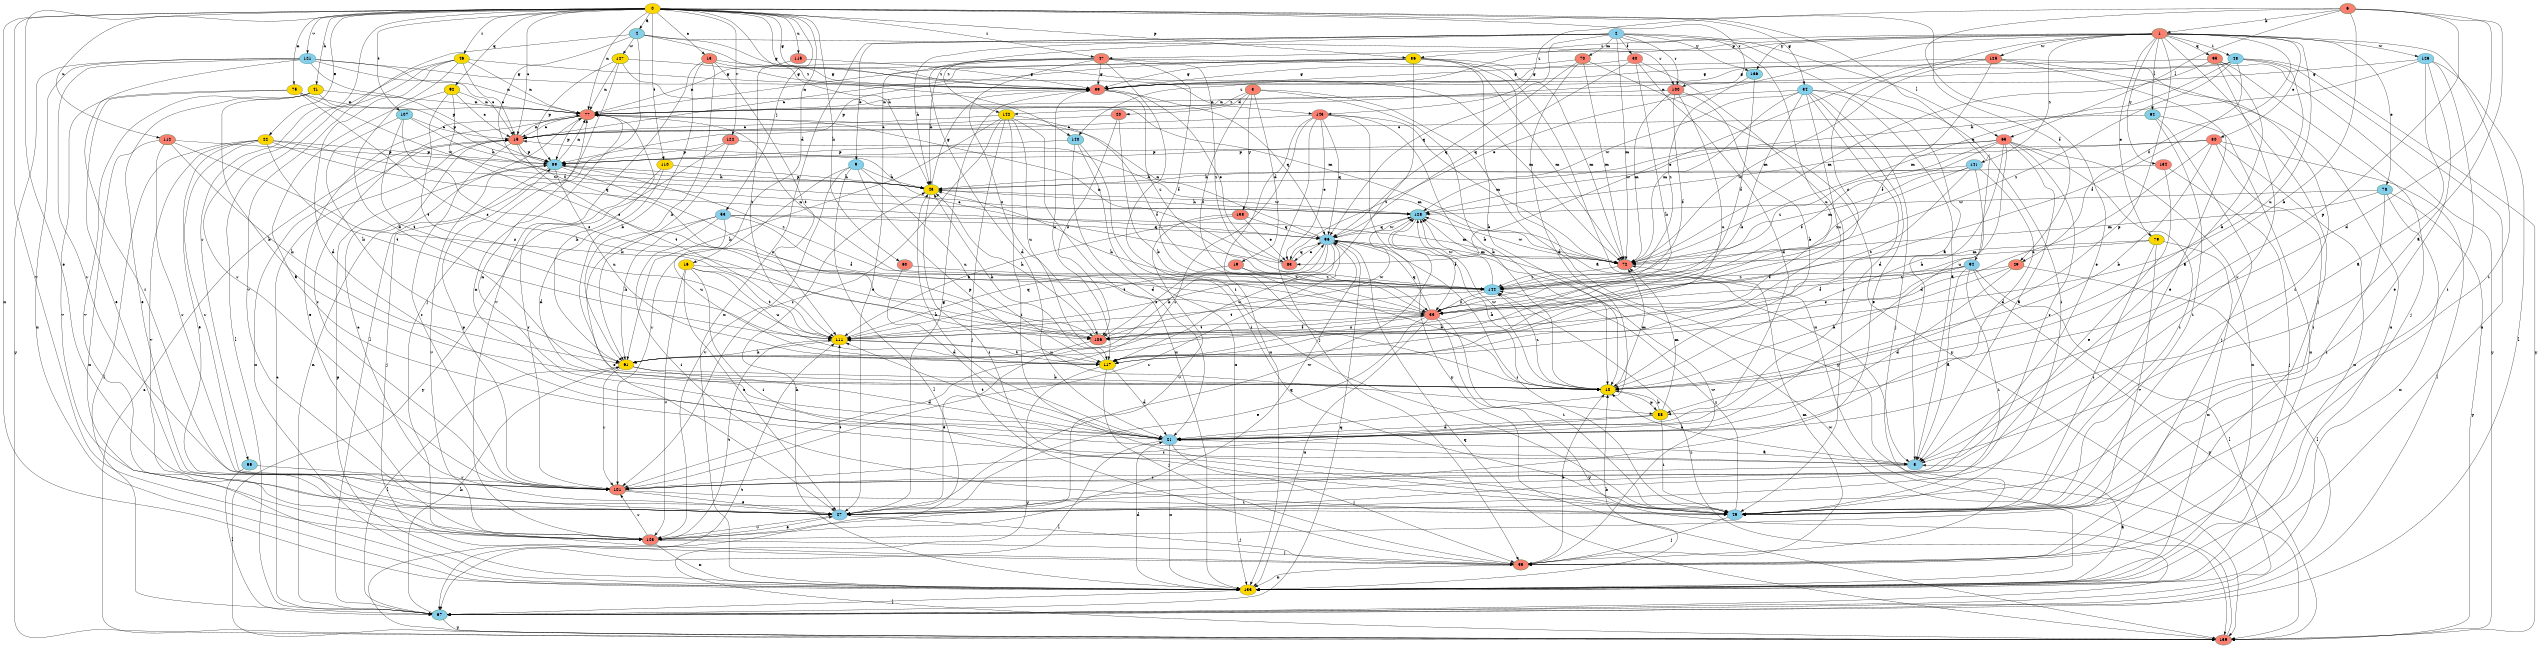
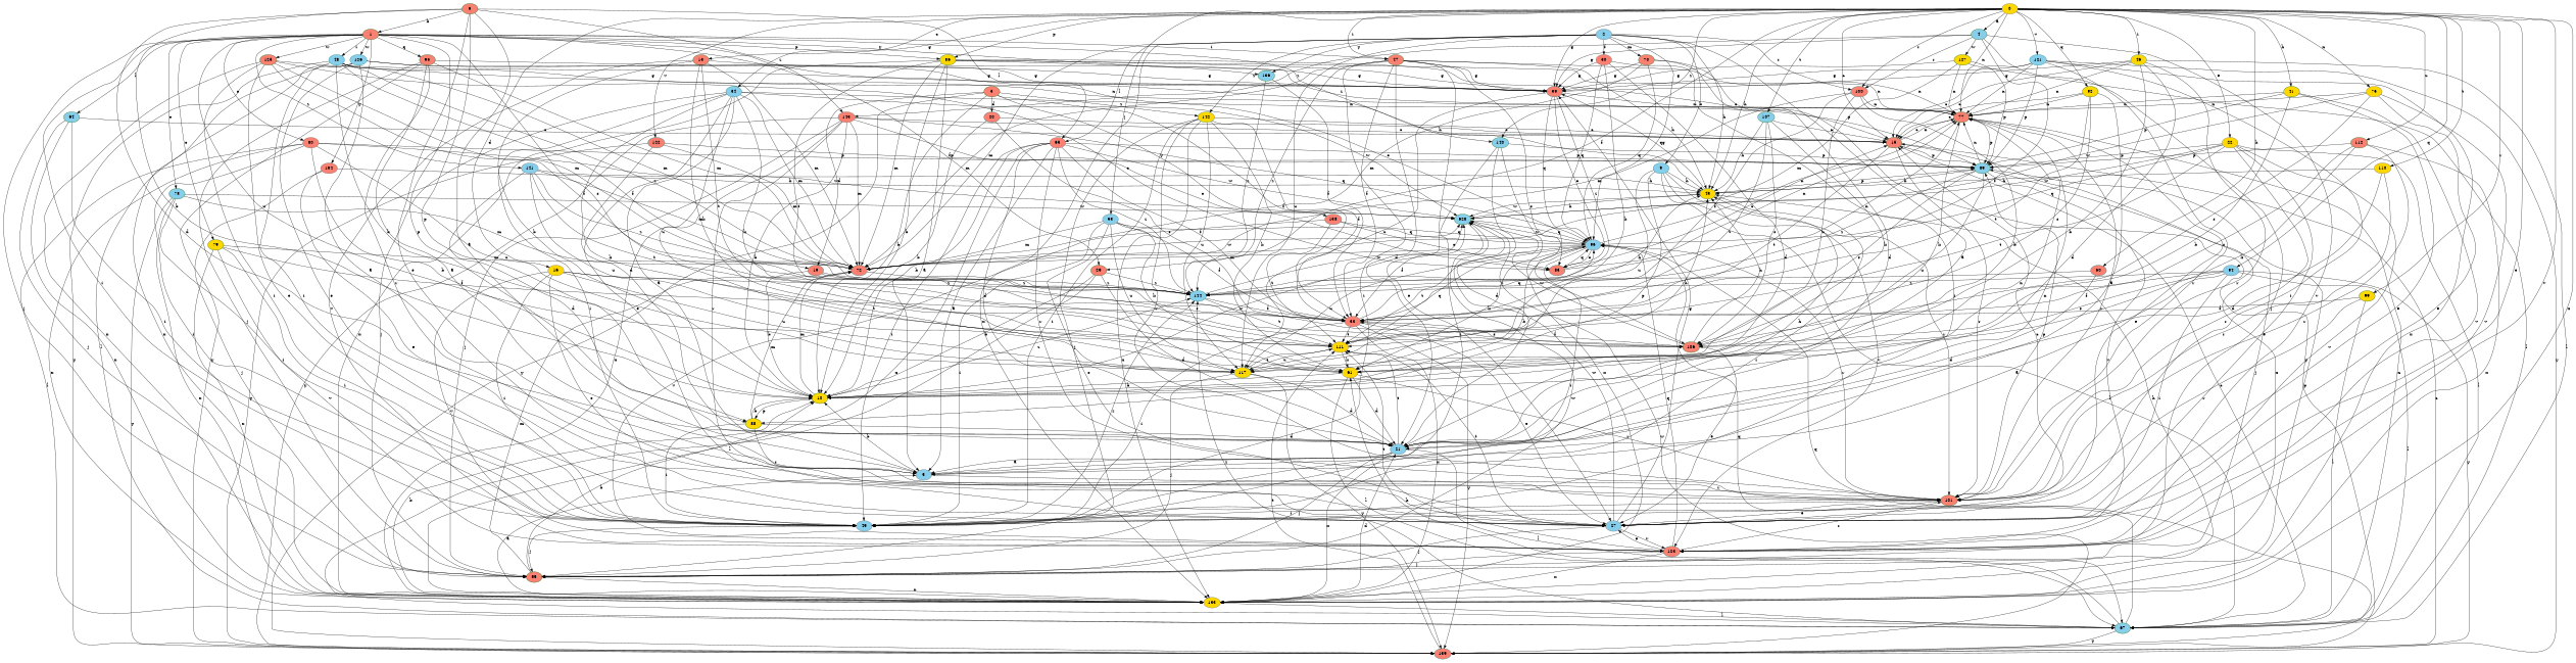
  strict digraph {
    node [color=darkgreen fillcolor=salmon style=filled]
    0 [color=gray40 fillcolor=gold]
    4 [fillcolor=skyblue]
    13
    15
    16 [color=gray40 fillcolor=gold]
    22 [color=gray40 fillcolor=gold]
    27 [color=gray40 fillcolor=skyblue]
    29
    34 [color=teal fillcolor=skyblue]
    39 [color=teal]
    41 [fillcolor=gold]
    43 [color=teal fillcolor=gold]
    46 [color=teal fillcolor=gold]
    47
    53 [color=gray40 fillcolor=skyblue]
    60 [color=teal]
    75 [color=gray40 fillcolor=gold]
    77
    86 [fillcolor=gold]
    92 [fillcolor=gold]
    94 [color=gray40 fillcolor=skyblue]
-   99 [fillcolor=skyblue]
+   99 [fillcolor=gold]
    100 [color=teal]
    107 [fillcolor=skyblue]
    110 [color=gray40 fillcolor=gold]
    112
-   115 [color=teal]
    121 [color=teal fillcolor=skyblue]
    122 [color=teal]
    123 [color=teal]
    133 [color=gray40 fillcolor=gold]
    140 [fillcolor=skyblue]
    55
    33 [color=gray40]
    127 [fillcolor=gold]
    143 [color=gray40]
    72 [color=teal]
    10 [fillcolor=gold]
    61 [color=gray40 fillcolor=gold]
    111 [color=gray40 fillcolor=gold]
    101
    89 [fillcolor=skyblue]
    49 [color=gray40 fillcolor=skyblue]
    117 [color=teal fillcolor=gold]
    144 [color=teal fillcolor=skyblue]
    96 [color=gray40 fillcolor=skyblue]
    67 [fillcolor=skyblue]
-   128 [fillcolor=skyblue]
+   128 [fillcolor=skyblue label=628]
    21 [color=gray40 fillcolor=skyblue]
    5 [color=gray40 fillcolor=skyblue]
    83 [color=teal]
    106
    139 [color=teal]
    1
    48 [color=teal fillcolor=skyblue]
    64 [fillcolor=skyblue]
    78 [fillcolor=skyblue]
    79 [fillcolor=gold]
    80 [color=gray40]
    88 [fillcolor=gold]
    95
    125
    126 [color=teal fillcolor=skyblue]
    134 [color=gray40]
    136 [fillcolor=skyblue]
    141 [color=gray40 fillcolor=skyblue]
    6
    65 [color=gray40]
    2 [color=gray40 fillcolor=skyblue]
    9 [color=teal fillcolor=skyblue]
    30 [color=gray40]
    70
    142 [color=teal fillcolor=gold]
    3
    19 [color=teal]
    20 [color=teal]
    138 [color=teal]
    0 -> 4 [label=a]
    0 -> 13 [label=c]
    0 -> 15 [label=c]
    0 -> 16 [label=d]
    0 -> 22 [label=e]
    0 -> 27 [label=e]
    0 -> 29 [label=f]
    0 -> 34 [label=g]
    0 -> 39 [label=g]
    0 -> 41 [label=h]
    0 -> 43 [label=h]
    0 -> 46 [label=i]
    0 -> 47 [label=i]
    0 -> 53 [label=j]
    0 -> 60 [label=k]
    0 -> 75 [label=n]
    0 -> 77 [label=n]
    0 -> 86 [label=p]
    0 -> 92 [label=q]
    0 -> 94 [label=q]
    0 -> 99 [label=r]
    0 -> 100 [label=r]
    0 -> 107 [label=t]
    0 -> 110 [label=t]
    0 -> 112 [label=u]
-   0 -> 115 [label=u]
    0 -> 121 [label=v]
    0 -> 122 [label=v]
    0 -> 123 [label=v]
    0 -> 133 [label=x]
    0 -> 140 [label=z]
    4 -> 39 [label=g]
    4 -> 100 [label=r]
    4 -> 123 [label=v]
    4 -> 55 [label=j]
    4 -> 33 [label=f]
    4 -> 127 [label=w]
    4 -> 143 [label=z]
    13 -> 39 [label=g]
    13 -> 123 [label=v]
    13 -> 72 [label=m]
    13 -> 10 [label=b]
    13 -> 61 [label=k]
    13 -> 111 [label=t]
    15 -> 77 [label=n]
    15 -> 133 [label=x]
    15 -> 111 [label=t]
    15 -> 101 [label=r]
    15 -> 89 [label=p]
    16 -> 27 [label=e]
    16 -> 123 [label=v]
    16 -> 111 [label=t]
    16 -> 49 [label=i]
    16 -> 117 [label=u]
    16 -> 144 [label=z]
    22 -> 27 [label=e]
    22 -> 123 [label=v]
    22 -> 111 [label=t]
    22 -> 101 [label=r]
    22 -> 89 [label=p]
    22 -> 96 [label=q]
    22 -> 67 [label=l]
    22 -> 128 [label=w]
    27 -> 15 [label=c]
    27 -> 39 [label=g]
    27 -> 123 [label=v]
    27 -> 55 [label=j]
    27 -> 111 [label=t]
    27 -> 128 [label=w]
    29 -> 10 [label=b]
    29 -> 144 [label=z]
    29 -> 67 [label=l]
    29 -> 21 [label=d]
    34 -> 27 [label=e]
    34 -> 77 [label=n]
    34 -> 55 [label=j]
    34 -> 72 [label=m]
    34 -> 61 [label=k]
    34 -> 49 [label=i]
    34 -> 117 [label=u]
    34 -> 128 [label=w]
    34 -> 21 [label=d]
    34 -> 5 [label=a]
    39 -> 77 [label=n]
    39 -> 117 [label=u]
    39 -> 144 [label=z]
    39 -> 96 [label=q]
    39 -> 83 [label=o]
    41 -> 27 [label=e]
    41 -> 77 [label=n]
    41 -> 123 [label=v]
    41 -> 10 [label=b]
    41 -> 89 [label=p]
    43 -> 39 [label=g]
    43 -> 89 [label=p]
    43 -> 49 [label=i]
    43 -> 128 [label=w]
    46 -> 15 [label=c]
    46 -> 39 [label=g]
    46 -> 77 [label=n]
    46 -> 10 [label=b]
    46 -> 101 [label=r]
    46 -> 67 [label=l]
    46 -> 21 [label=d]
    47 -> 27 [label=e]
    47 -> 39 [label=g]
    47 -> 43 [label=h]
    47 -> 77 [label=n]
    47 -> 33 [label=f]
    47 -> 72 [label=m]
    47 -> 49 [label=i]
    47 -> 144 [label=z]
    47 -> 21 [label=d]
    47 -> 106 [label=s]
    53 -> 27 [label=e]
    53 -> 33 [label=f]
    53 -> 72 [label=m]
    53 -> 61 [label=k]
    53 -> 49 [label=i]
    53 -> 117 [label=u]
    53 -> 96 [label=q]
    60 -> 144 [label=z]
    60 -> 21 [label=d]
    75 -> 27 [label=e]
    75 -> 77 [label=n]
    75 -> 123 [label=v]
    75 -> 128 [label=w]
    75 -> 106 [label=s]
    77 -> 15 [label=c]
    77 -> 27 [label=e]
    77 -> 61 [label=k]
    77 -> 101 [label=r]
    77 -> 89 [label=p]
    86 -> 15 [label=c]
    86 -> 39 [label=g]
    86 -> 77 [label=n]
    86 -> 133 [label=x]
    86 -> 72 [label=m]
    86 -> 10 [label=b]
    86 -> 111 [label=t]
    86 -> 89 [label=p]
    86 -> 5 [label=a]
    92 -> 15 [label=c]
    92 -> 77 [label=n]
    92 -> 111 [label=t]
    92 -> 5 [label=a]
    92 -> 106 [label=s]
    94 -> 33 [label=f]
    94 -> 49 [label=i]
    94 -> 144 [label=z]
    94 -> 67 [label=l]
    94 -> 5 [label=a]
    94 -> 106 [label=s]
    94 -> 139 [label=y]
+   99 -> 33 [label=f]
    99 -> 101 [label=r]
    99 -> 67 [label=l]
    100 -> 77 [label=n]
    100 -> 33 [label=f]
    100 -> 72 [label=m]
    100 -> 10 [label=b]
    100 -> 117 [label=u]
    107 -> 15 [label=c]
    107 -> 43 [label=h]
    107 -> 61 [label=k]
    107 -> 111 [label=t]
    107 -> 106 [label=s]
    110 -> 43 [label=h]
    110 -> 101 [label=r]
    110 -> 21 [label=d]
    112 -> 133 [label=x]
    112 -> 61 [label=k]
    112 -> 101 [label=r]
    112 -> 89 [label=p]
    112 -> 106 [label=s]
-   115 -> 39 [label=g]
-   115 -> 111 [label=t]
    121 -> 15 [label=c]
    121 -> 39 [label=g]
    121 -> 77 [label=n]
    121 -> 133 [label=x]
    121 -> 101 [label=r]
    121 -> 89 [label=p]
    121 -> 49 [label=i]
    121 -> 139 [label=y]
    122 -> 72 [label=m]
    122 -> 61 [label=k]
    122 -> 89 [label=p]
    122 -> 139 [label=y]
    123 -> 27 [label=e]
    123 -> 133 [label=x]
    123 -> 55 [label=j]
    123 -> 111 [label=t]
    123 -> 101 [label=r]
    123 -> 96 [label=q]
    133 -> 43 [label=h]
    133 -> 10 [label=b]
    133 -> 89 [label=p]
    133 -> 67 [label=l]
    133 -> 21 [label=d]
    133 -> 5 [label=a]
    140 -> 133 [label=x]
    140 -> 89 [label=p]
    140 -> 49 [label=i]
    140 -> 21 [label=d]
    55 -> 133 [label=x]
    55 -> 72 [label=m]
    55 -> 10 [label=b]
    55 -> 128 [label=w]
    33 -> 27 [label=e]
    33 -> 43 [label=h]
    33 -> 133 [label=x]
    33 -> 111 [label=t]
    33 -> 49 [label=i]
    33 -> 96 [label=q]
    33 -> 106 [label=s]
    33 -> 139 [label=y]
    127 -> 39 [label=g]
    127 -> 77 [label=n]
    127 -> 72 [label=m]
    127 -> 89 [label=p]
    127 -> 67 [label=l]
    143 -> 15 [label=c]
    143 -> 133 [label=x]
    143 -> 55 [label=j]
    143 -> 72 [label=m]
    143 -> 10 [label=b]
    143 -> 101 [label=r]
    143 -> 96 [label=q]
    143 -> 83 [label=o]
    143 -> 139 [label=y]
    72 -> 144 [label=z]
    72 -> 128 [label=w]
    10 -> 72 [label=m]
    10 -> 144 [label=z]
    10 -> 128 [label=w]
    10 -> 88 [label=p]
    61 -> 10 [label=b]
    61 -> 101 [label=r]
    61 -> 67 [label=l]
    61 -> 21 [label=d]
    111 -> 61 [label=k]
    111 -> 117 [label=u]
    111 -> 96 [label=q]
    101 -> 27 [label=e]
    101 -> 89 [label=p]
    101 -> 49 [label=i]
    89 -> 43 [label=h]
    89 -> 77 [label=n]
    89 -> 123 [label=v]
    89 -> 55 [label=j]
    89 -> 117 [label=u]
    89 -> 144 [label=z]
    89 -> 106 [label=s]
    49 -> 55 [label=j]
    49 -> 144 [label=z]
    117 -> 43 [label=h]
    117 -> 55 [label=j]
    117 -> 111 [label=t]
    117 -> 21 [label=d]
    117 -> 139 [label=y]
    144 -> 77 [label=n]
    144 -> 33 [label=f]
    144 -> 111 [label=t]
    144 -> 128 [label=w]
    96 -> 77 [label=n]
    96 -> 72 [label=m]
    96 -> 10 [label=b]
    96 -> 61 [label=k]
    96 -> 111 [label=t]
    96 -> 101 [label=r]
    96 -> 49 [label=i]
    96 -> 117 [label=u]
    96 -> 128 [label=w]
    96 -> 83 [label=o]
    67 -> 15 [label=c]
    67 -> 77 [label=n]
    67 -> 61 [label=k]
    67 -> 144 [label=z]
    67 -> 96 [label=q]
    67 -> 139 [label=y]
    128 -> 43 [label=h]
    128 -> 33 [label=f]
    128 -> 96 [label=q]
    21 -> 43 [label=h]
    21 -> 77 [label=n]
    21 -> 133 [label=x]
    21 -> 55 [label=j]
    21 -> 111 [label=t]
    21 -> 67 [label=l]
    21 -> 5 [label=a]
    5 -> 77 [label=n]
    5 -> 10 [label=b]
    5 -> 101 [label=r]
    83 -> 15 [label=c]
    83 -> 77 [label=n]
    83 -> 96 [label=q]
    106 -> 27 [label=e]
    106 -> 43 [label=h]
    106 -> 33 [label=f]
    106 -> 128 [label=w]
    139 -> 15 [label=c]
    139 -> 111 [label=t]
    139 -> 96 [label=q]
    139 -> 128 [label=w]
    1 -> 29 [label=f]
    1 -> 47 [label=i]
    1 -> 86 [label=p]
    1 -> 140 [label=z]
    1 -> 55 [label=j]
    1 -> 49 [label=i]
    1 -> 117 [label=u]
    1 -> 83 [label=o]
    1 -> 106 [label=s]
    1 -> 48 [label=i]
    1 -> 64 [label=l]
    1 -> 78 [label=o]
    1 -> 79 [label=o]
    1 -> 80 [label=o]
    1 -> 88 [label=p]
    1 -> 95 [label=q]
    1 -> 125 [label=w]
    1 -> 126 [label=w]
    1 -> 134 [label=y]
    1 -> 136 [label=y]
    1 -> 141 [label=z]
    48 -> 39 [label=g]
    48 -> 77 [label=n]
    48 -> 133 [label=x]
    48 -> 33 [label=f]
    48 -> 72 [label=m]
    48 -> 10 [label=b]
    48 -> 144 [label=z]
    48 -> 139 [label=y]
    64 -> 15 [label=c]
    64 -> 133 [label=x]
    64 -> 55 [label=j]
    64 -> 49 [label=i]
    78 -> 133 [label=x]
    78 -> 72 [label=m]
    78 -> 49 [label=i]
    78 -> 128 [label=w]
    78 -> 139 [label=y]
    79 -> 123 [label=v]
    79 -> 133 [label=x]
    79 -> 33 [label=f]
    79 -> 72 [label=m]
    79 -> 49 [label=i]
    80 -> 133 [label=x]
    80 -> 10 [label=b]
    80 -> 89 [label=p]
    80 -> 49 [label=i]
    80 -> 117 [label=u]
    80 -> 67 [label=l]
    80 -> 128 [label=w]
    88 -> 72 [label=m]
    88 -> 10 [label=b]
    88 -> 101 [label=r]
    88 -> 49 [label=i]
    88 -> 21 [label=d]
    95 -> 39 [label=g]
    95 -> 55 [label=j]
    95 -> 72 [label=m]
    95 -> 101 [label=r]
    95 -> 5 [label=a]
    95 -> 139 [label=y]
    125 -> 27 [label=e]
    125 -> 39 [label=g]
    125 -> 133 [label=x]
    125 -> 33 [label=f]
-   125 -> 72 [label=m]
+   125 -> 19 [label=m]
    125 -> 49 [label=i]
    125 -> 83 [label=o]
    126 -> 27 [label=e]
    126 -> 39 [label=g]
    126 -> 43 [label=h]
    126 -> 49 [label=i]
    126 -> 67 [label=l]
    126 -> 5 [label=a]
    134 -> 27 [label=e]
    134 -> 43 [label=h]
    134 -> 55 [label=j]
    136 -> 33 [label=f]
    136 -> 144 [label=z]
    141 -> 43 [label=h]
    141 -> 72 [label=m]
    141 -> 111 [label=t]
    141 -> 117 [label=u]
    141 -> 144 [label=z]
    141 -> 21 [label=d]
    6 -> 27 [label=e]
    6 -> 143 [label=z]
    6 -> 10 [label=b]
    6 -> 21 [label=d]
    6 -> 5 [label=a]
    6 -> 1 [label=b]
    6 -> 88 [label=p]
    6 -> 65 [label=l]
    65 -> 133 [label=x]
    65 -> 33 [label=f]
    65 -> 10 [label=b]
    65 -> 101 [label=r]
    65 -> 89 [label=p]
    65 -> 49 [label=i]
    65 -> 144 [label=z]
    65 -> 128 [label=w]
    65 -> 21 [label=d]
    65 -> 5 [label=a]
    2 -> 43 [label=h]
    2 -> 100 [label=r]
    2 -> 133 [label=x]
    2 -> 72 [label=m]
    2 -> 117 [label=u]
    2 -> 96 [label=q]
    2 -> 5 [label=a]
    2 -> 136 [label=y]
    2 -> 65 [label=l]
    2 -> 9 [label=b]
    2 -> 30 [label=f]
    2 -> 70 [label=m]
    2 -> 142 [label=z]
    9 -> 43 [label=h]
    9 -> 123 [label=v]
    9 -> 101 [label=r]
    9 -> 117 [label=u]
    9 -> 67 [label=l]
    9 -> 88 [label=p]
    30 -> 39 [label=g]
    30 -> 61 [label=k]
    30 -> 49 [label=i]
    30 -> 96 [label=q]
    30 -> 21 [label=d]
    70 -> 39 [label=g]
    70 -> 72 [label=m]
    70 -> 96 [label=q]
    70 -> 21 [label=d]
    70 -> 139 [label=y]
    142 -> 15 [label=c]
    142 -> 133 [label=x]
    142 -> 55 [label=j]
    142 -> 33 [label=f]
    142 -> 61 [label=k]
    142 -> 101 [label=r]
    142 -> 49 [label=i]
    142 -> 117 [label=u]
    3 -> 33 [label=f]
    3 -> 10 [label=b]
    3 -> 139 [label=y]
    3 -> 142 [label=z]
    3 -> 19 [label=d]
    3 -> 20 [label=d]
    3 -> 138 [label=y]
    19 -> 10 [label=b]
    19 -> 144 [label=z]
    19 -> 106 [label=s]
    20 -> 15 [label=c]
    20 -> 10 [label=b]
    20 -> 106 [label=s]
    138 -> 123 [label=v]
    138 -> 111 [label=t]
    138 -> 96 [label=q]
    138 -> 83 [label=o]
  }
